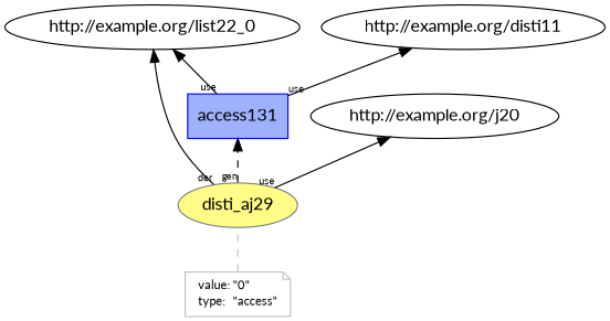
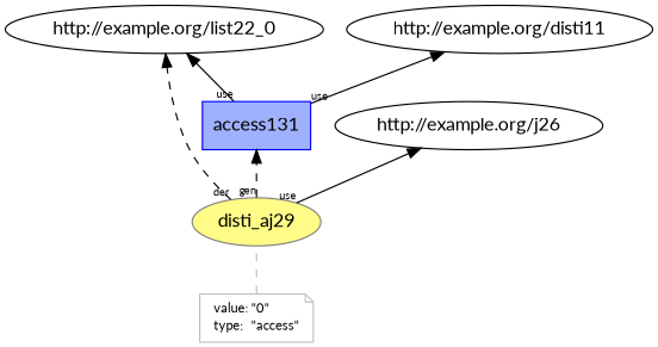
  digraph {
    fontname=Lato
    rankdir=BT
    node [fontname=Lato]
    edge [fontname=Lato labelangle=60.0 labeldistance=1.5 labelfontsize=8 rotation=20 taillabel=use]
    n1 [color="#808080" fillcolor="#FFFC87" label=disti_aj29 style=filled]
    n2 [color="#0000FF" fillcolor="#9FB1FC" label=access131 shape=polygon sides=4 style=filled]
    "http://example.org/list22_0"
-   "http://example.org/j26" [label="http://example.org/j20"]
+   "http://example.org/j26"
    "http://example.org/disti11"
    n6 [color=gray fontcolor=black fontsize=10 label=<<TABLE cellpadding="0" border="0"> 	<TR> 	    <TD align="left">value:</TD> 	    <TD align="left">&quot;0&quot;</TD> 	</TR> 	<TR> 	    <TD align="left">type:</TD> 	    <TD align="left">&quot;access&quot;</TD> 	</TR> </TABLE>> shape=note]
    n1 -> n2 [style=dashed taillabel=gen]
-   n1 -> "http://example.org/list22_0" [taillabel=der]
+   n1 -> "http://example.org/list22_0" [taillabel=der style=dashed]
    n1 -> "http://example.org/j26"
    n2 -> "http://example.org/list22_0"
    n2 -> "http://example.org/disti11"
    n6 -> n1 [arrowhead=none color=gray style=dashed labelangle="" labeldistance="" labelfontsize="" rotation="" taillabel=""]
  }
